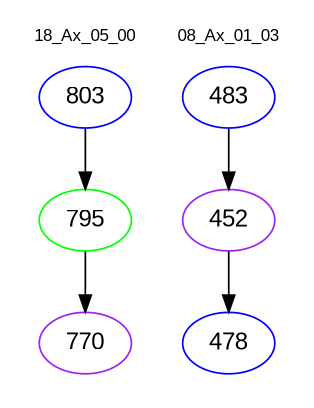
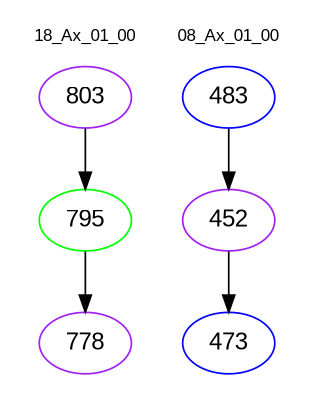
  digraph {
    fontname="Liberation Sans"
    node [color=purple fontname="Liberation Sans"]
    edge [color=black fontname="Liberation Sans"]
-   n1 [color=blue label=803]
+   n1 [label=803]
    n2 [color=green label=795]
-   n3 [label=770]
+   n3 [label=778]
    n4 [color=blue label=483]
    n5 [label=452]
-   n6 [color=blue label=478]
+   n6 [color=blue label=473]
    subgraph cluster_1 {
      color=white
      fontsize=10
-     label="18_Ax_05_00"
+     label="18_Ax_01_00"
      n1
      n2
      n3
    }
    subgraph cluster_2 {
      color=white
      fontsize=10
-     label="08_Ax_01_03"
+     label="08_Ax_01_00"
      n4
      n5
      n6
    }
    n1 -> n2
    n2 -> n3
    n4 -> n5
    n5 -> n6
  }
